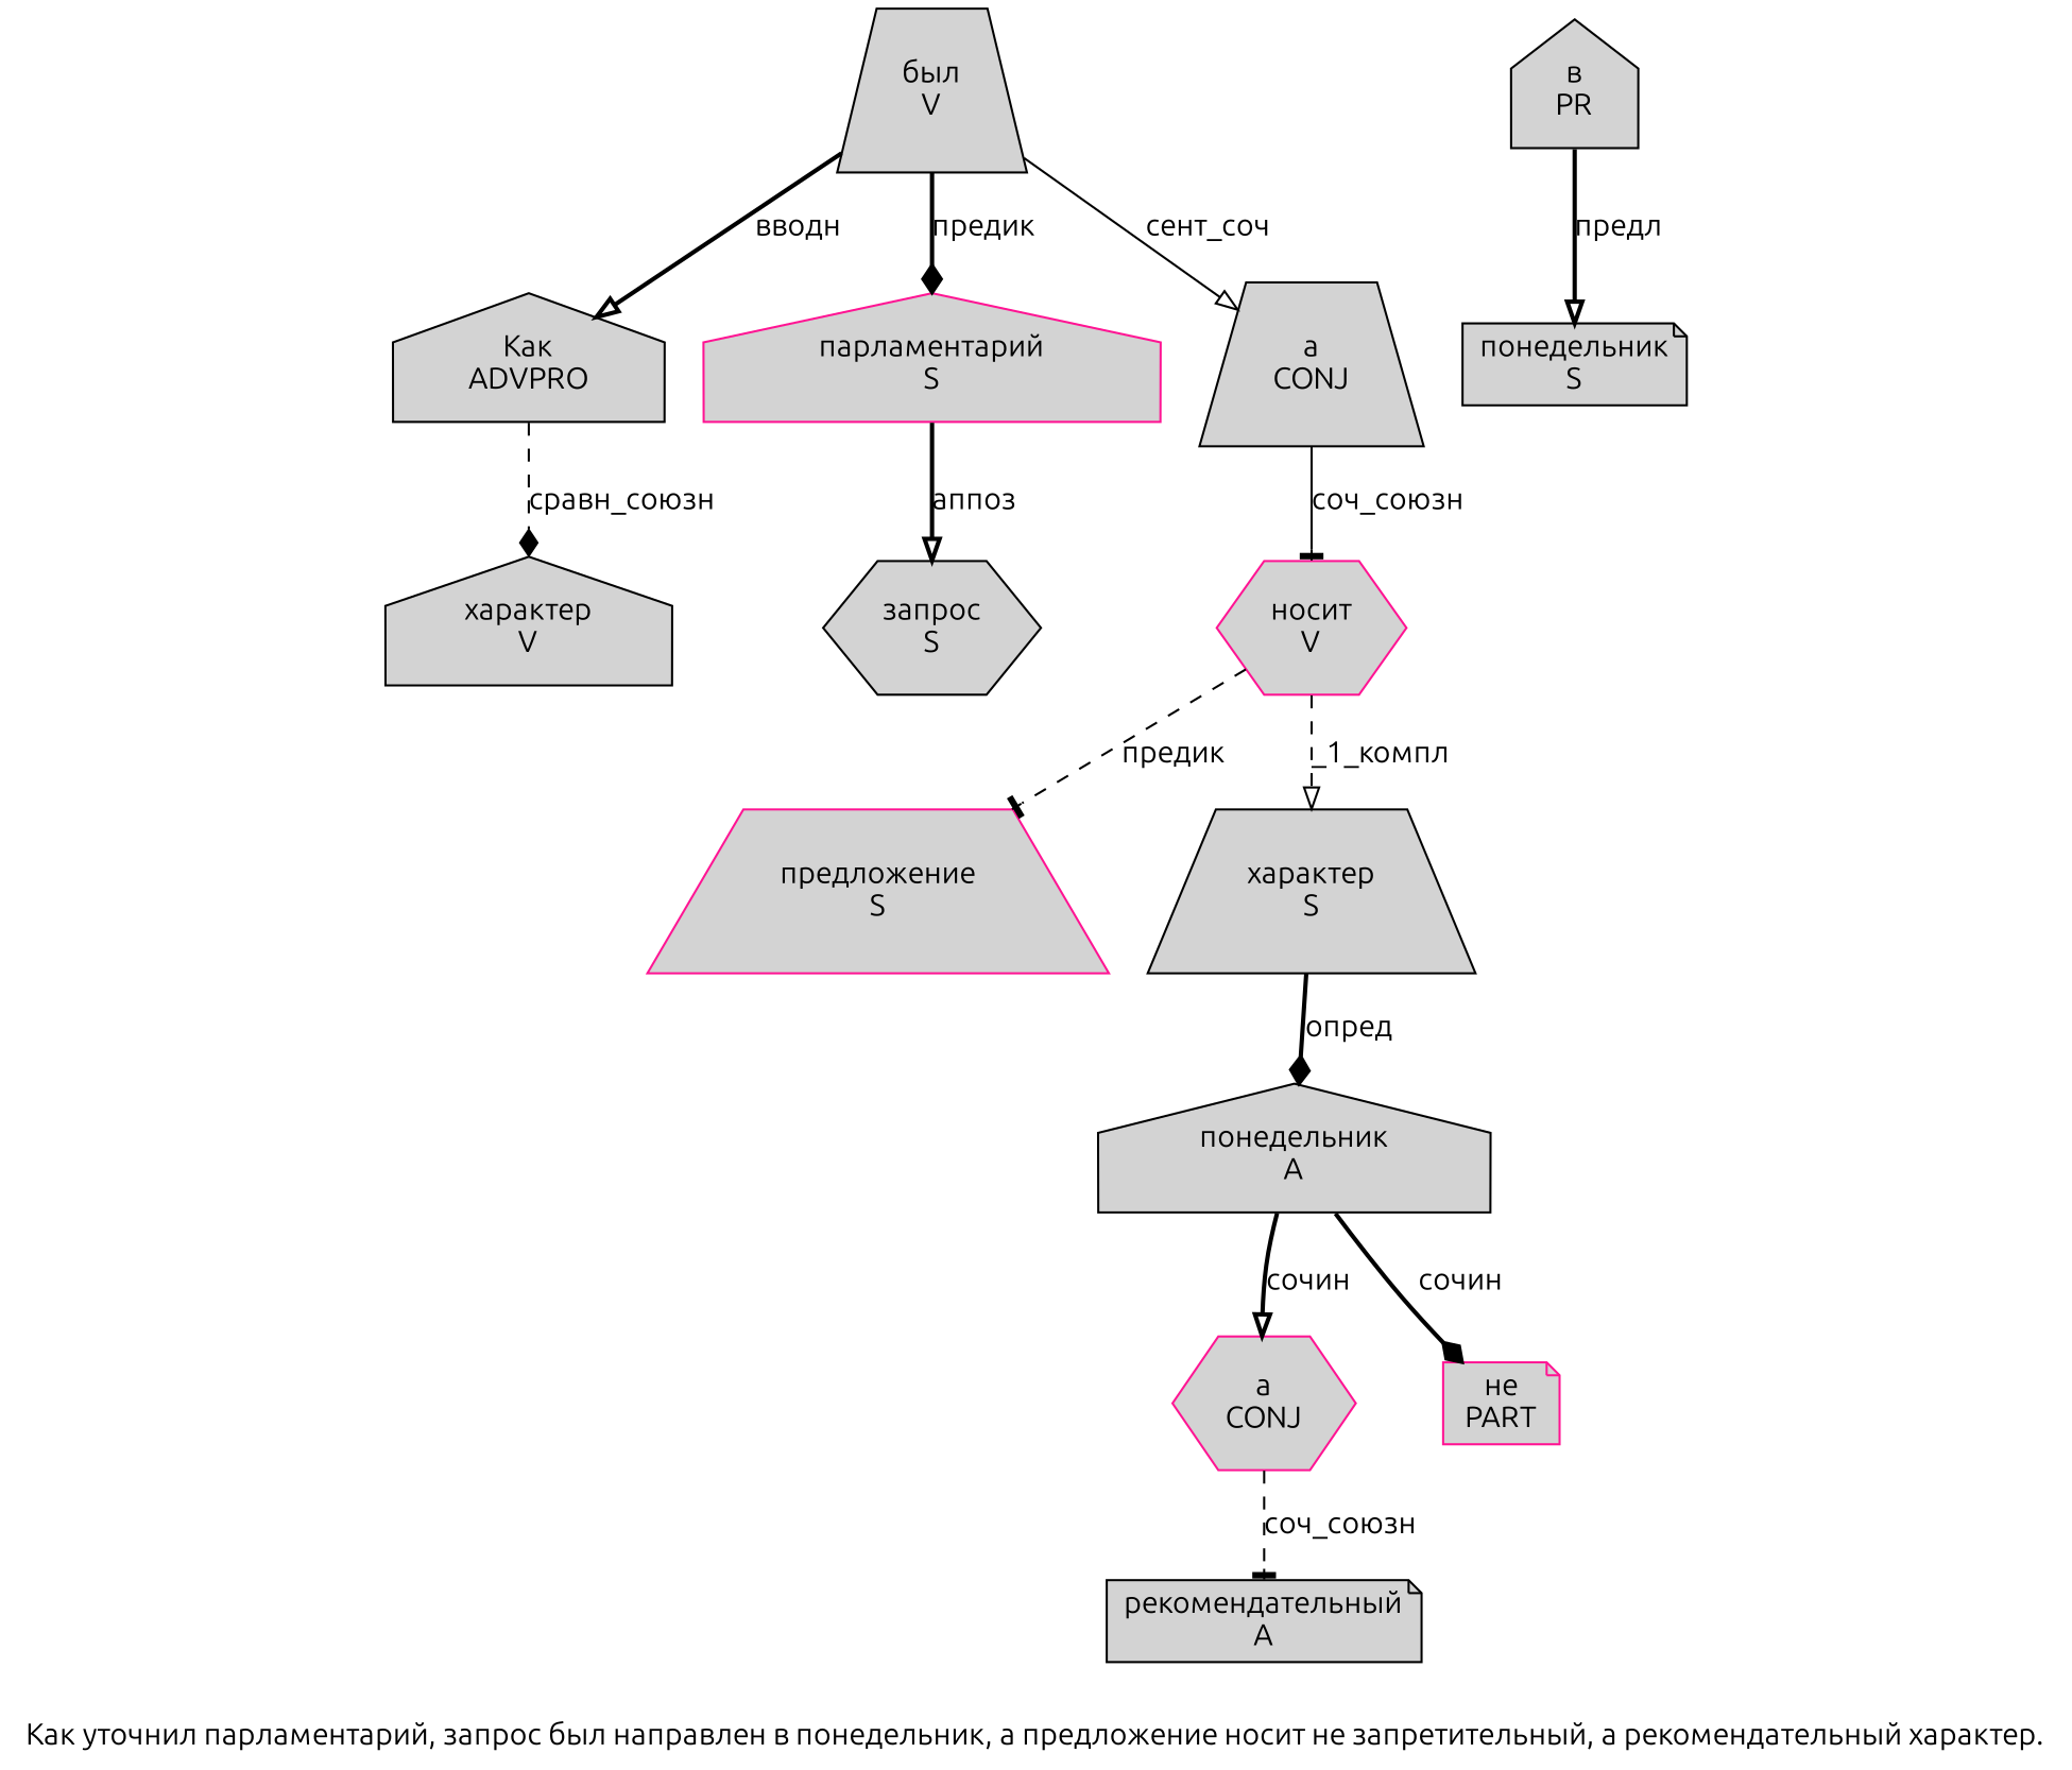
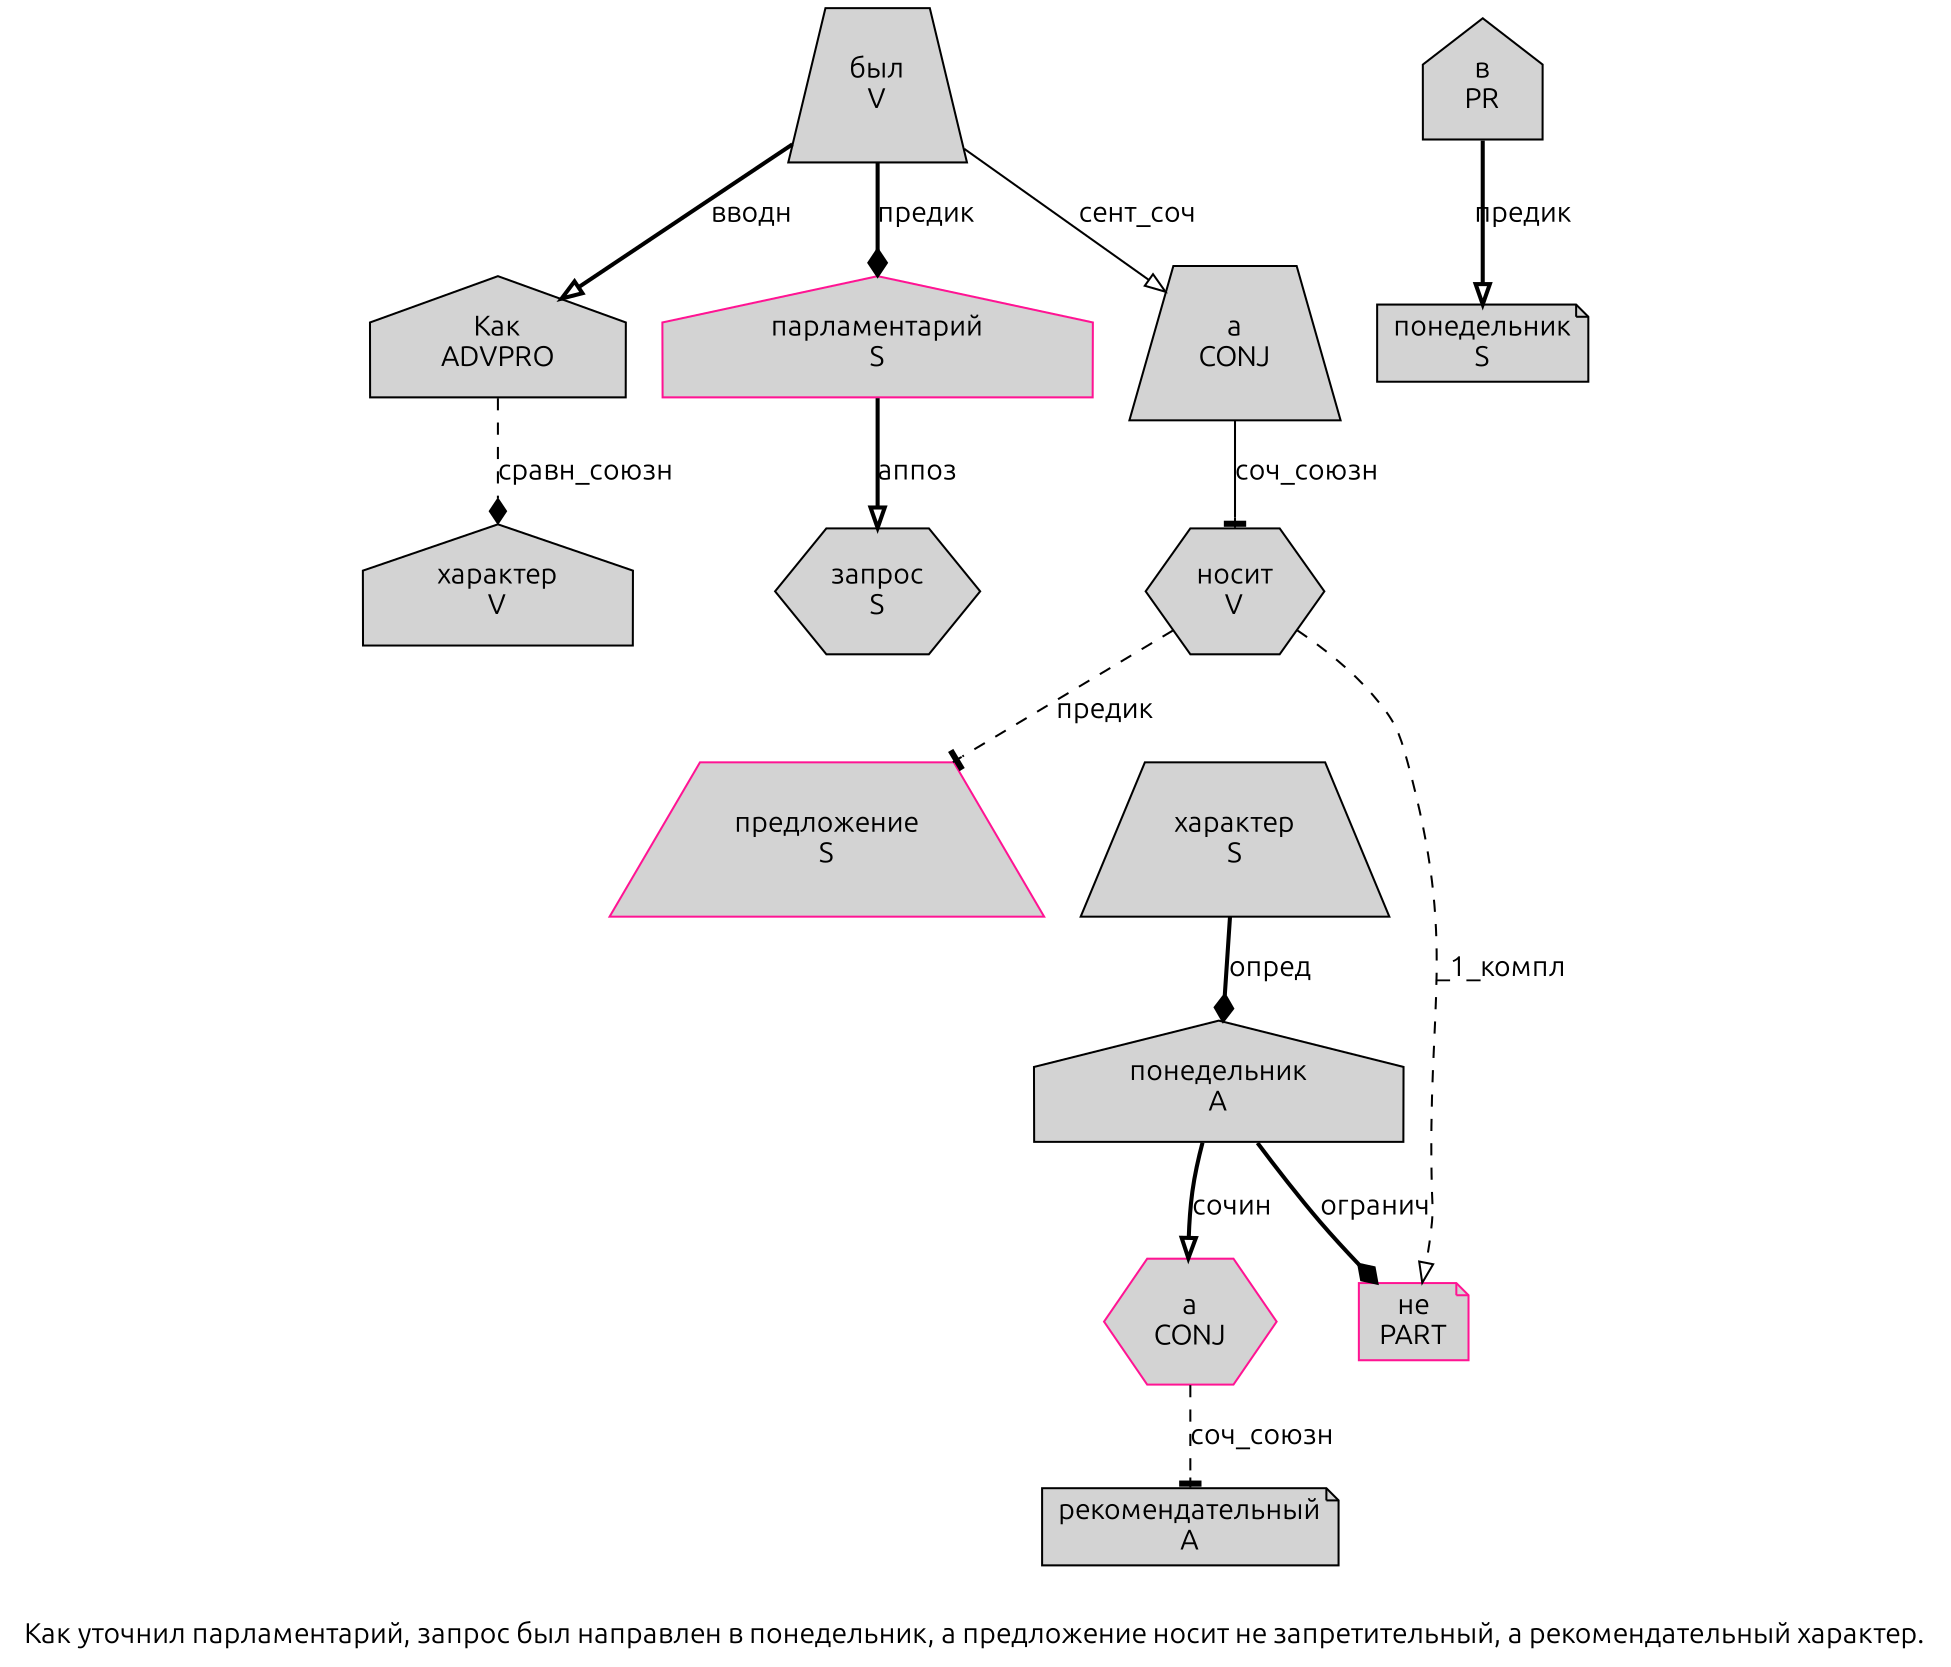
  digraph {
    fontname=Ubuntu
    label="Как уточнил парламентарий, запрос был направлен в понедельник, а предложение носит не запретительный, а рекомендательный характер."
    node [color=black fillcolor=lightgray fontname=Ubuntu penwidth=1 shape=house style=filled]
    edge [arrowhead=onormal fontname=Ubuntu style=bold]
    n1 [label="Как\nADVPRO"]
    n2 [label="характер\nV"]
    n3 [color=deeppink label="парламентарий\nS"]
    n4 [label="запрос\nS" shape=hexagon]
    n5 [label="был\nV" shape=trapezium]
    n6 [label="а\nCONJ" shape=trapezium]
-   n7 [color=deeppink label="носит\nV" shape=hexagon]
+   n7 [label="носит\nV" shape=hexagon]
    n8 [label="в\nPR"]
    n9 [label="понедельник\nS" shape=note]
    n10 [color=deeppink label="предложение\nS" shape=trapezium]
    n11 [label="характер\nS" shape=trapezium]
    n12 [label="понедельник\nA"]
    n13 [color=deeppink label="не\nPART" shape=note]
    n14 [color=deeppink label="а\nCONJ" shape=hexagon]
    n15 [label="рекомендательный\nA" shape=note]
    n1 -> n2 [arrowhead=diamond label="сравн_союзн" style=dashed]
    n3 -> n4 [label="аппоз"]
    n5 -> n1 [label="вводн"]
    n5 -> n3 [arrowhead=diamond label="предик"]
    n5 -> n6 [label="сент_соч" style=solid]
    n6 -> n7 [arrowhead=tee label="соч_союзн" style=solid]
    n7 -> n10 [arrowhead=tee label="предик" style=dashed]
-   n7 -> n11 [label="_1_компл" style=dashed]
-   n8 -> n9 [label="предл"]
+   n7 -> n13 [label="_1_компл" style=dashed]
+   n8 -> n9 [label="предик"]
    n11 -> n12 [arrowhead=diamond label="опред"]
-   n12 -> n13 [arrowhead=diamond label="сочин"]
+   n12 -> n13 [arrowhead=diamond label="огранич"]
    n12 -> n14 [label="сочин"]
    n14 -> n15 [arrowhead=tee label="соч_союзн" style=dashed]
  }
